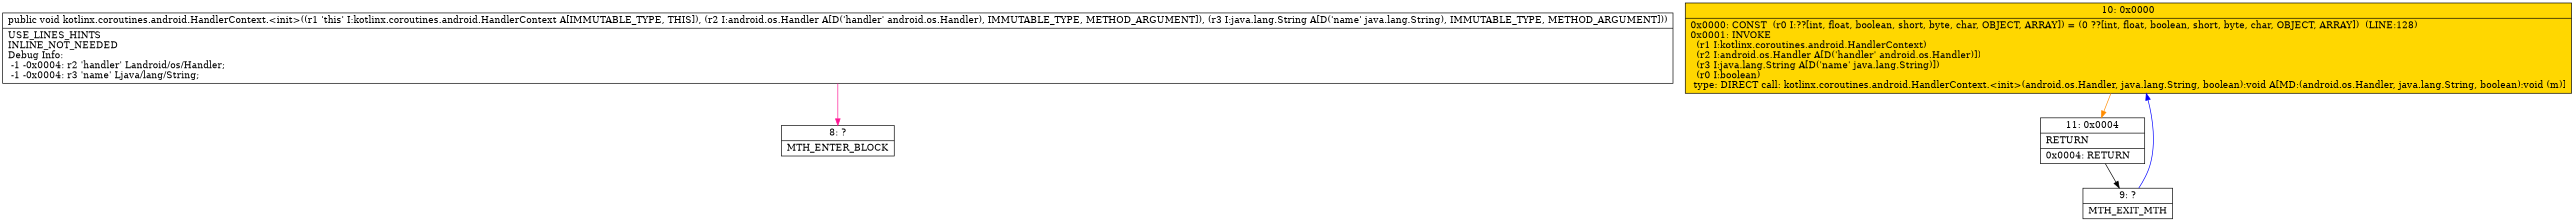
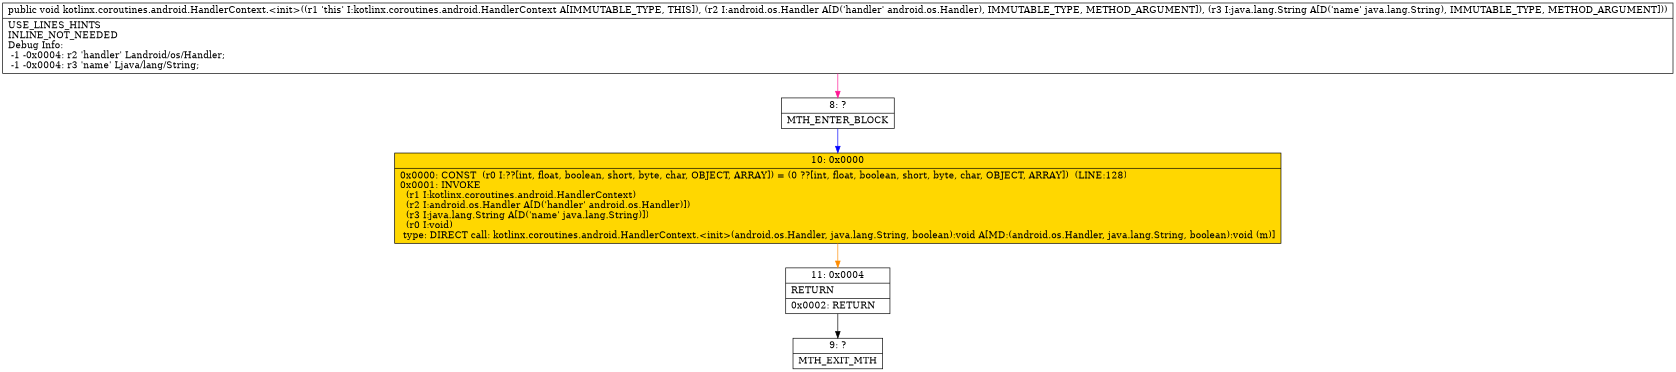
  digraph {
    node [fillcolor=white shape=record style=filled]
    n1 [label="{8\:\ ?|MTH_ENTER_BLOCK\l}"]
-   n2 [fillcolor=gold label="{10\:\ 0x0000|0x0000: CONST  (r0 I:??[int, float, boolean, short, byte, char, OBJECT, ARRAY]) = (0 ??[int, float, boolean, short, byte, char, OBJECT, ARRAY])  (LINE:128)\l0x0001: INVOKE  \l  (r1 I:kotlinx.coroutines.android.HandlerContext)\l  (r2 I:android.os.Handler A[D('handler' android.os.Handler)])\l  (r3 I:java.lang.String A[D('name' java.lang.String)])\l  (r0 I:boolean)\l type: DIRECT call: kotlinx.coroutines.android.HandlerContext.\<init\>(android.os.Handler, java.lang.String, boolean):void A[MD:(android.os.Handler, java.lang.String, boolean):void (m)]\l}"]
-   n3 [label="{11\:\ 0x0004|RETURN\l|0x0004: RETURN   \l}"]
+   n2 [fillcolor=gold label="{10\:\ 0x0000|0x0000: CONST  (r0 I:??[int, float, boolean, short, byte, char, OBJECT, ARRAY]) = (0 ??[int, float, boolean, short, byte, char, OBJECT, ARRAY])  (LINE:128)\l0x0001: INVOKE  \l  (r1 I:kotlinx.coroutines.android.HandlerContext)\l  (r2 I:android.os.Handler A[D('handler' android.os.Handler)])\l  (r3 I:java.lang.String A[D('name' java.lang.String)])\l  (r0 I:void)\l type: DIRECT call: kotlinx.coroutines.android.HandlerContext.\<init\>(android.os.Handler, java.lang.String, boolean):void A[MD:(android.os.Handler, java.lang.String, boolean):void (m)]\l}"]
+   n3 [label="{11\:\ 0x0004|RETURN\l|0x0002: RETURN   \l}"]
    n4 [label="{9\:\ ?|MTH_EXIT_MTH\l}"]
    n5 [label="{public void kotlinx.coroutines.android.HandlerContext.\<init\>((r1 'this' I:kotlinx.coroutines.android.HandlerContext A[IMMUTABLE_TYPE, THIS]), (r2 I:android.os.Handler A[D('handler' android.os.Handler), IMMUTABLE_TYPE, METHOD_ARGUMENT]), (r3 I:java.lang.String A[D('name' java.lang.String), IMMUTABLE_TYPE, METHOD_ARGUMENT]))  | USE_LINES_HINTS\lINLINE_NOT_NEEDED\lDebug Info:\l  \-1 \-0x0004: r2 'handler' Landroid\/os\/Handler;\l  \-1 \-0x0004: r3 'name' Ljava\/lang\/String;\l}"]
-   n4 -> n2 [color=blue]
+   n1 -> n2 [color=blue]
    n2 -> n3 [color=darkorange]
    n3 -> n4 [color=black]
    n5 -> n1 [color=deeppink]
  }
